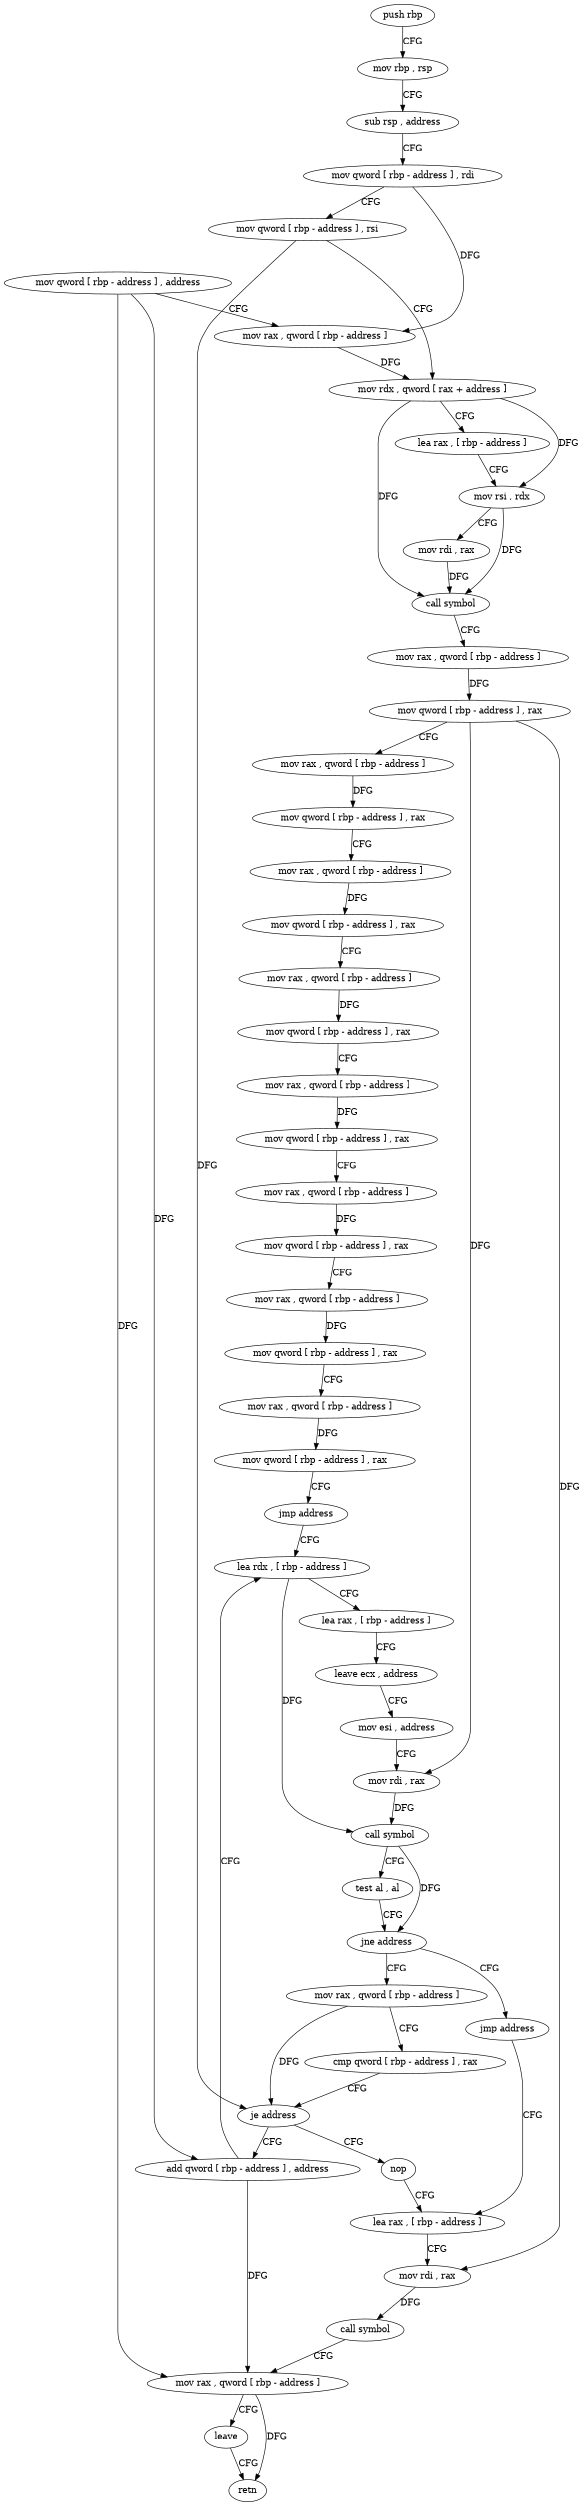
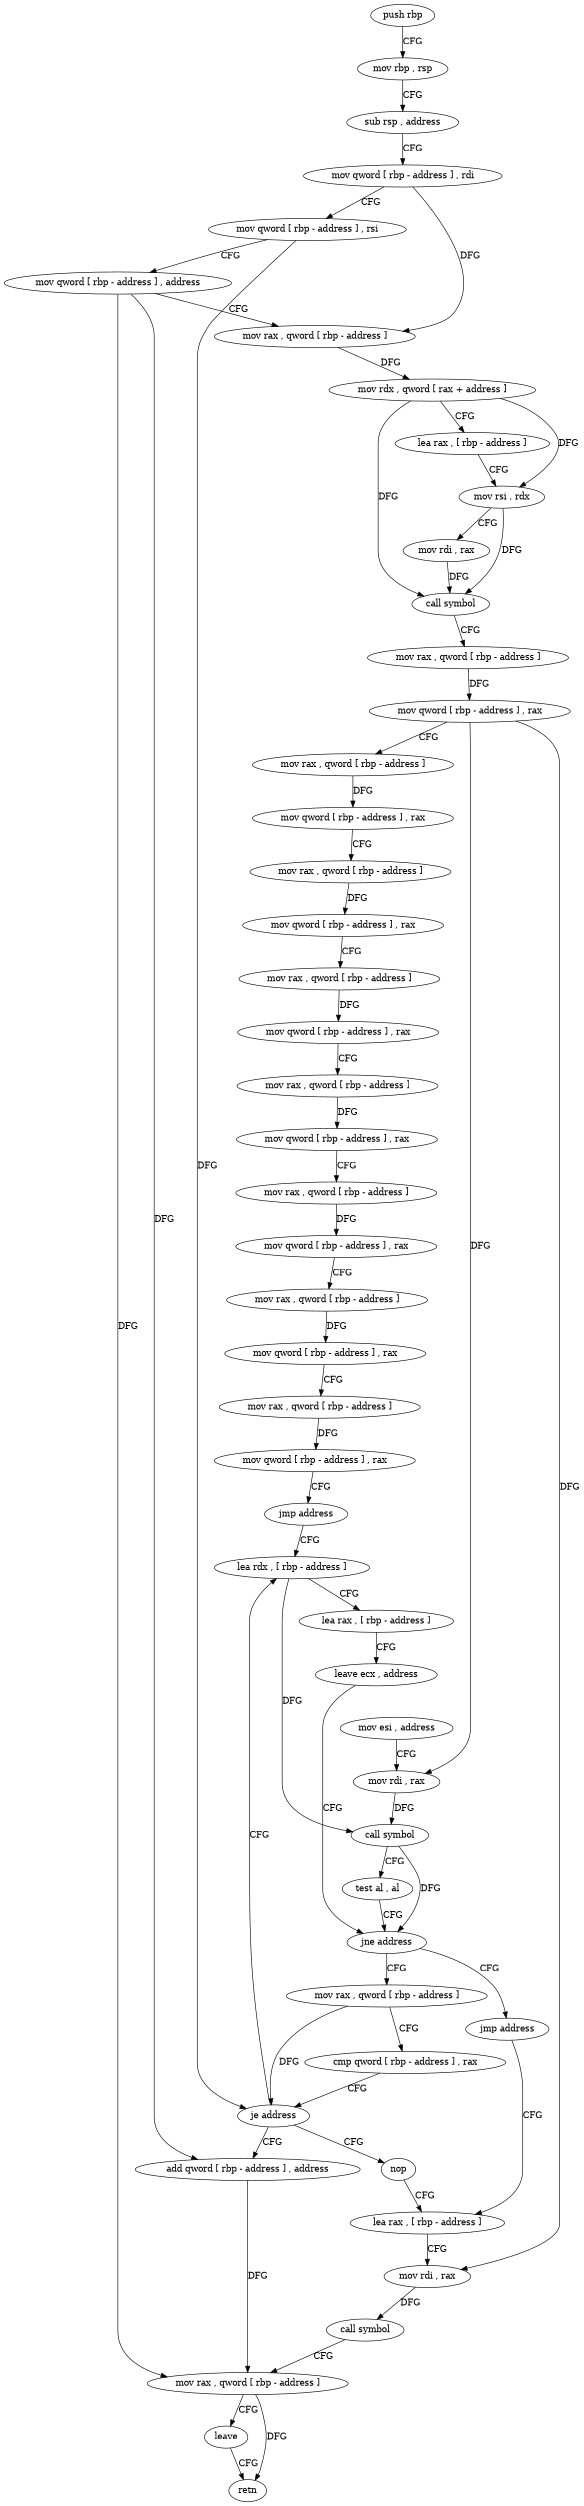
  digraph {
    n1 [label="push rbp"]
    n2 [label="mov rbp , rsp"]
    n3 [label="sub rsp , address"]
    n4 [label="mov qword [ rbp - address ] , rdi"]
    n5 [label="mov qword [ rbp - address ] , rsi"]
    n6 [label="mov rax , qword [ rbp - address ]"]
    n7 [label="mov qword [ rbp - address ] , address"]
    n8 [label="je address"]
    n9 [label="mov rdx , qword [ rax + address ]"]
    n10 [label="add qword [ rbp - address ] , address"]
    n11 [label="mov rax , qword [ rbp - address ]"]
    n12 [label=nop]
    n13 [label="lea rdx , [ rbp - address ]"]
    n14 [label=leave]
    n15 [label=retn]
    n16 [label="lea rax , [ rbp - address ]"]
    n17 [label="mov rsi , rdx"]
    n18 [label="call symbol"]
    n19 [label="mov rdi , rax"]
    n20 [label="mov rax , qword [ rbp - address ]"]
    n21 [label="mov qword [ rbp - address ] , rax"]
    n22 [label="mov rax , qword [ rbp - address ]"]
    n23 [label="mov rdi , rax"]
    n24 [label="mov rdi , rax"]
    n25 [label="mov qword [ rbp - address ] , rax"]
    n26 [label="call symbol"]
    n27 [label="call symbol"]
    n28 [label="mov rax , qword [ rbp - address ]"]
    n29 [label="mov qword [ rbp - address ] , rax"]
    n30 [label="mov rax , qword [ rbp - address ]"]
    n31 [label="mov qword [ rbp - address ] , rax"]
    n32 [label="mov rax , qword [ rbp - address ]"]
    n33 [label="mov qword [ rbp - address ] , rax"]
    n34 [label="mov rax , qword [ rbp - address ]"]
    n35 [label="mov qword [ rbp - address ] , rax"]
    n36 [label="mov rax , qword [ rbp - address ]"]
    n37 [label="mov qword [ rbp - address ] , rax"]
    n38 [label="mov rax , qword [ rbp - address ]"]
    n39 [label="mov qword [ rbp - address ] , rax"]
    n40 [label="jmp address"]
    n41 [label="lea rax , [ rbp - address ]"]
    n42 [label="leave ecx , address"]
    n43 [label="test al , al"]
    n44 [label="jne address"]
    n45 [label="mov esi , address"]
    n46 [label="mov rax , qword [ rbp - address ]"]
    n47 [label="jmp address"]
    n48 [label="cmp qword [ rbp - address ] , rax"]
    n49 [label="lea rax , [ rbp - address ]"]
    n1 -> n2 [label=CFG]
    n2 -> n3 [label=CFG]
    n3 -> n4 [label=CFG]
    n4 -> n5 [label=CFG]
    n4 -> n6 [label=DFG]
-   n5 -> n9 [label=CFG]
+   n5 -> n7 [label=CFG]
    n5 -> n8 [label=DFG]
    n6 -> n9 [label=DFG]
    n7 -> n6 [label=CFG]
    n7 -> n10 [label=DFG]
    n7 -> n11 [label=DFG]
    n8 -> n10 [label=CFG]
    n8 -> n12 [label=CFG]
    n9 -> n16 [label=CFG]
    n9 -> n17 [label=DFG]
    n9 -> n18 [label=DFG]
    n10 -> n11 [label=DFG]
-   n10 -> n13 [label=CFG]
+   n8 -> n13 [label=CFG]
    n11 -> n14 [label=CFG]
    n11 -> n15 [label=DFG]
    n12 -> n49 [label=CFG]
    n13 -> n26 [label=DFG]
    n13 -> n41 [label=CFG]
    n14 -> n15 [label=CFG]
    n16 -> n17 [label=CFG]
    n17 -> n18 [label=DFG]
    n17 -> n19 [label=CFG]
    n18 -> n20 [label=CFG]
    n19 -> n18 [label=DFG]
    n20 -> n21 [label=DFG]
    n21 -> n22 [label=CFG]
    n21 -> n23 [label=DFG]
    n21 -> n24 [label=DFG]
    n22 -> n25 [label=DFG]
    n23 -> n26 [label=DFG]
    n24 -> n27 [label=DFG]
    n25 -> n28 [label=CFG]
    n26 -> n43 [label=CFG]
    n26 -> n44 [label=DFG]
    n27 -> n11 [label=CFG]
    n28 -> n29 [label=DFG]
    n29 -> n30 [label=CFG]
    n30 -> n31 [label=DFG]
    n31 -> n32 [label=CFG]
    n32 -> n33 [label=DFG]
    n33 -> n34 [label=CFG]
    n34 -> n35 [label=DFG]
    n35 -> n36 [label=CFG]
    n36 -> n37 [label=DFG]
    n37 -> n38 [label=CFG]
    n38 -> n39 [label=DFG]
    n39 -> n40 [label=CFG]
    n40 -> n13 [label=CFG]
    n41 -> n42 [label=CFG]
-   n42 -> n45 [label=CFG]
+   n42 -> n44 [label=CFG]
    n43 -> n44 [label=CFG]
    n44 -> n46 [label=CFG]
    n44 -> n47 [label=CFG]
    n45 -> n23 [label=CFG]
    n46 -> n8 [label=DFG]
    n46 -> n48 [label=CFG]
    n47 -> n49 [label=CFG]
    n48 -> n8 [label=CFG]
    n49 -> n24 [label=CFG]
  }
